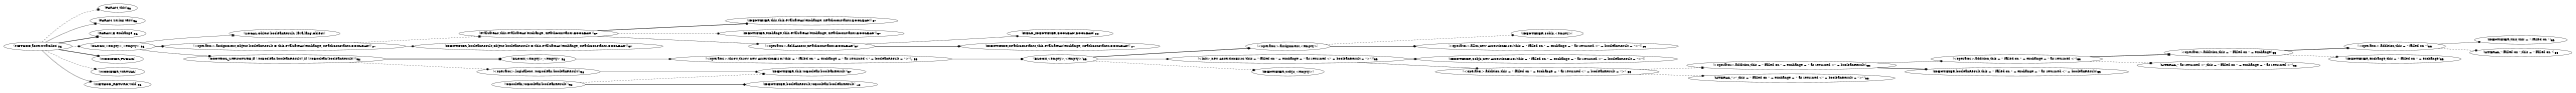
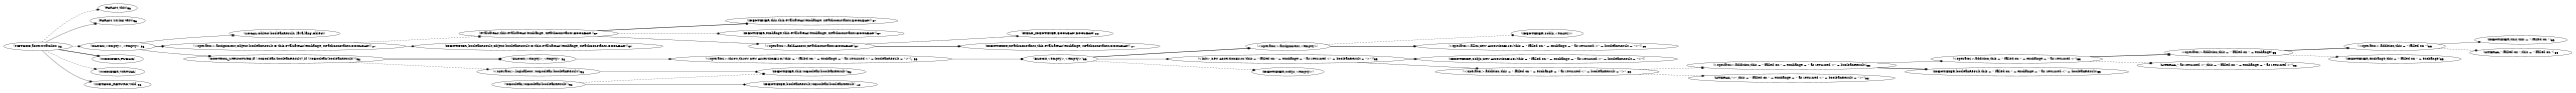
  digraph {
    rankdir=LR
    edge [arrowhead=dot style=dashed]
    n1 [label=<(METHOD,assertMatches)<SUB>96</SUB>>]
    n2 [label=<(PARAM,this)<SUB>96</SUB>>]
    n3 [label=<(PARAM,String text)<SUB>96</SUB>>]
-   n4 [label=<(PARAM,E exchange)<SUB>96</SUB>>]
    n5 [label=<(BLOCK,&lt;empty&gt;,&lt;empty&gt;)<SUB>96</SUB>>]
    n6 [label=<(MODIFIER,PUBLIC)>]
    n7 [label=<(MODIFIER,VIRTUAL)>]
    n8 [label=<(METHOD_RETURN,void)<SUB>96</SUB>>]
    n9 [label=<(LOCAL,Object booleanResult: java.lang.Object)>]
    n10 [label=<(&lt;operator&gt;.assignment,Object booleanResult = this.evaluateAs(exchange, XPathConstants.BOOLEAN))<SUB>97</SUB>>]
    n11 [label=<(CONTROL_STRUCTURE,if (!toBoolean(booleanResult)),if (!toBoolean(booleanResult)))<SUB>98</SUB>>]
    n12 [label=<(IDENTIFIER,booleanResult,Object booleanResult = this.evaluateAs(exchange, XPathConstants.BOOLEAN))<SUB>97</SUB>>]
    n13 [label=<(evaluateAs,this.evaluateAs(exchange, XPathConstants.BOOLEAN))<SUB>97</SUB>>]
    n14 [label=<(&lt;operator&gt;.logicalNot,!toBoolean(booleanResult))<SUB>98</SUB>>]
    n15 [label=<(BLOCK,&lt;empty&gt;,&lt;empty&gt;)<SUB>98</SUB>>]
    n16 [label=<(IDENTIFIER,this,this.evaluateAs(exchange, XPathConstants.BOOLEAN))<SUB>97</SUB>>]
    n17 [label=<(IDENTIFIER,exchange,this.evaluateAs(exchange, XPathConstants.BOOLEAN))<SUB>97</SUB>>]
    n18 [label=<(&lt;operator&gt;.fieldAccess,XPathConstants.BOOLEAN)<SUB>97</SUB>>]
    n19 [label=<(IDENTIFIER,XPathConstants,this.evaluateAs(exchange, XPathConstants.BOOLEAN))<SUB>97</SUB>>]
    n20 [label=<(FIELD_IDENTIFIER,BOOLEAN,BOOLEAN)<SUB>94</SUB>>]
-   n21 [label=<(IDENTIFIER,this,toBoolean(booleanResult))<SUB>97</SUB>>]
+   n21 [label=<(IDENTIFIER,this,toBoolean(booleanResult))<SUB>98</SUB>>]
    n22 [label=<(&lt;operator&gt;.throw,throw new AssertionError(this + &quot; failed on &quot; + exchange + &quot; as returned &lt;&quot; + booleanResult + &quot;&gt;&quot;);)<SUB>99</SUB>>]
    n23 [label=<(toBoolean,toBoolean(booleanResult))<SUB>98</SUB>>]
    n24 [label=<(IDENTIFIER,booleanResult,toBoolean(booleanResult))<SUB>18</SUB>>]
    n25 [label=<(BLOCK,&lt;empty&gt;,&lt;empty&gt;)<SUB>99</SUB>>]
    n26 [label=<(&lt;operator&gt;.assignment,&lt;empty&gt;)>]
    n27 [label=<(&lt;init&gt;,new AssertionError(this + &quot; failed on &quot; + exchange + &quot; as returned &lt;&quot; + booleanResult + &quot;&gt;&quot;))<SUB>99</SUB>>]
    n28 [label=<(IDENTIFIER,$obj2,&lt;empty&gt;)>]
    n29 [label=<(IDENTIFIER,$obj2,&lt;empty&gt;)>]
    n30 [label=<(&lt;operator&gt;.alloc,new AssertionError(this + &quot; failed on &quot; + exchange + &quot; as returned &lt;&quot; + booleanResult + &quot;&gt;&quot;))<SUB>99</SUB>>]
    n31 [label=<(IDENTIFIER,$obj2,new AssertionError(this + &quot; failed on &quot; + exchange + &quot; as returned &lt;&quot; + booleanResult + &quot;&gt;&quot;))>]
    n32 [label=<(&lt;operator&gt;.addition,this + &quot; failed on &quot; + exchange + &quot; as returned &lt;&quot; + booleanResult + &quot;&gt;&quot;)<SUB>99</SUB>>]
    n33 [label=<(&lt;operator&gt;.addition,this + &quot; failed on &quot; + exchange + &quot; as returned &lt;&quot; + booleanResult)<SUB>99</SUB>>]
    n34 [label=<(LITERAL,&quot;&gt;&quot;,this + &quot; failed on &quot; + exchange + &quot; as returned &lt;&quot; + booleanResult + &quot;&gt;&quot;)<SUB>99</SUB>>]
    n35 [label=<(&lt;operator&gt;.addition,this + &quot; failed on &quot; + exchange + &quot; as returned &lt;&quot;)<SUB>99</SUB>>]
    n36 [label=<(IDENTIFIER,booleanResult,this + &quot; failed on &quot; + exchange + &quot; as returned &lt;&quot; + booleanResult)<SUB>99</SUB>>]
    n37 [label=<(&lt;operator&gt;.addition,this + &quot; failed on &quot; + exchange)<SUB>99</SUB>>]
    n38 [label=<(LITERAL,&quot; as returned &lt;&quot;,this + &quot; failed on &quot; + exchange + &quot; as returned &lt;&quot;)<SUB>99</SUB>>]
    n39 [label=<(&lt;operator&gt;.addition,this + &quot; failed on &quot;)<SUB>99</SUB>>]
    n40 [label=<(IDENTIFIER,exchange,this + &quot; failed on &quot; + exchange)<SUB>99</SUB>>]
    n41 [label=<(IDENTIFIER,this,this + &quot; failed on &quot;)<SUB>99</SUB>>]
    n42 [label=<(LITERAL,&quot; failed on &quot;,this + &quot; failed on &quot;)<SUB>99</SUB>>]
-   n1 -> n2 [arrowhead=box]
+   n1 -> n2 [arrowhead=diamond]
    n1 -> n3 [arrowhead=box style=solid]
-   n1 -> n4 [arrowhead=box style=bold]
    n1 -> n5 [arrowhead=diamond]
    n1 -> n6 [style=bold]
    n1 -> n7 [arrowhead=diamond]
    n1 -> n8 [arrowhead=diamond style=solid]
    n5 -> n9 [arrowhead=box style=solid]
    n5 -> n10 [style=bold]
    n5 -> n11 [arrowhead=box style=solid]
    n10 -> n12 [arrowhead=diamond style=solid]
    n10 -> n13 [arrowhead=box]
    n11 -> n14
    n11 -> n15 [arrowhead=box style=bold]
    n13 -> n16 [style=bold]
    n13 -> n17
    n13 -> n18 [arrowhead=diamond style=solid]
    n14 -> n21 [style=solid]
    n15 -> n22 [arrowhead=diamond style=solid]
    n18 -> n19 [arrowhead=diamond style=bold]
    n18 -> n20 [style=solid]
    n22 -> n25 [arrowhead=box style=solid]
    n23 -> n21 [arrowhead=box]
-   n23 -> n24 [arrowhead=diamond style=bold]
+   n23 -> n24 [arrowhead=diamond style=solid]
    n25 -> n26 [arrowhead=diamond style=bold]
    n25 -> n27 [style=solid]
    n25 -> n28 [arrowhead=box]
    n26 -> n29
    n26 -> n30 [arrowhead=diamond style=bold]
    n27 -> n31 [arrowhead=diamond style=bold]
    n27 -> n32 [style=solid]
    n32 -> n33 [arrowhead=box]
    n32 -> n34 [arrowhead=diamond]
    n33 -> n35 [style=solid]
    n33 -> n36 [style=bold]
    n35 -> n37 [arrowhead=box style=bold]
    n35 -> n38 [arrowhead=box]
    n37 -> n39 [style=bold]
    n37 -> n40
    n39 -> n41 [style=solid]
    n39 -> n42
  }
